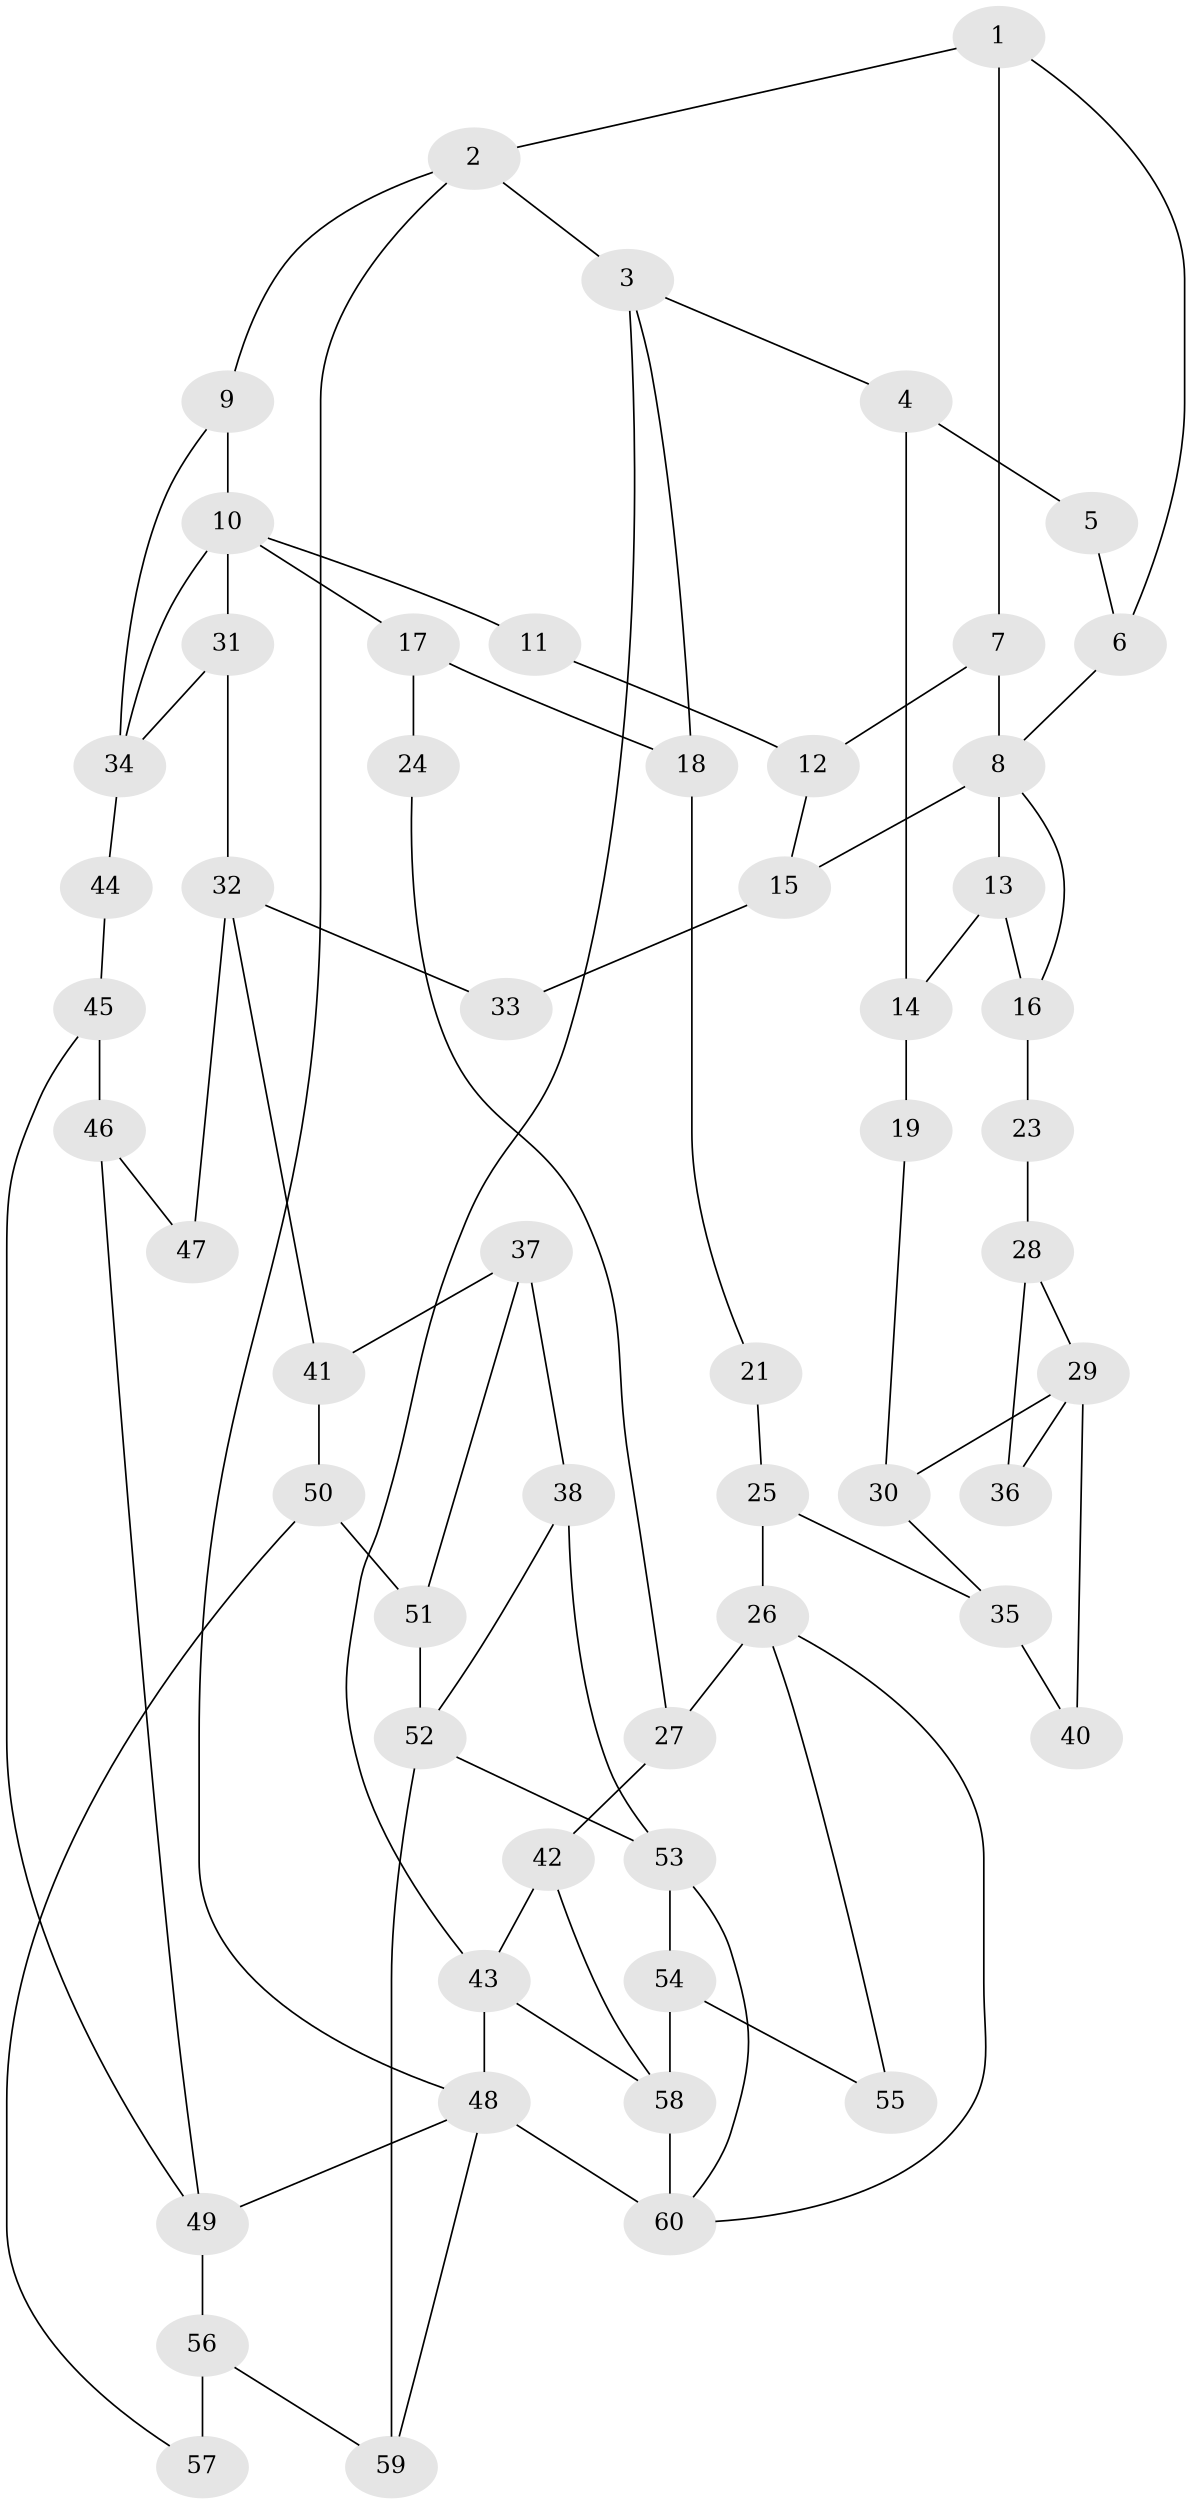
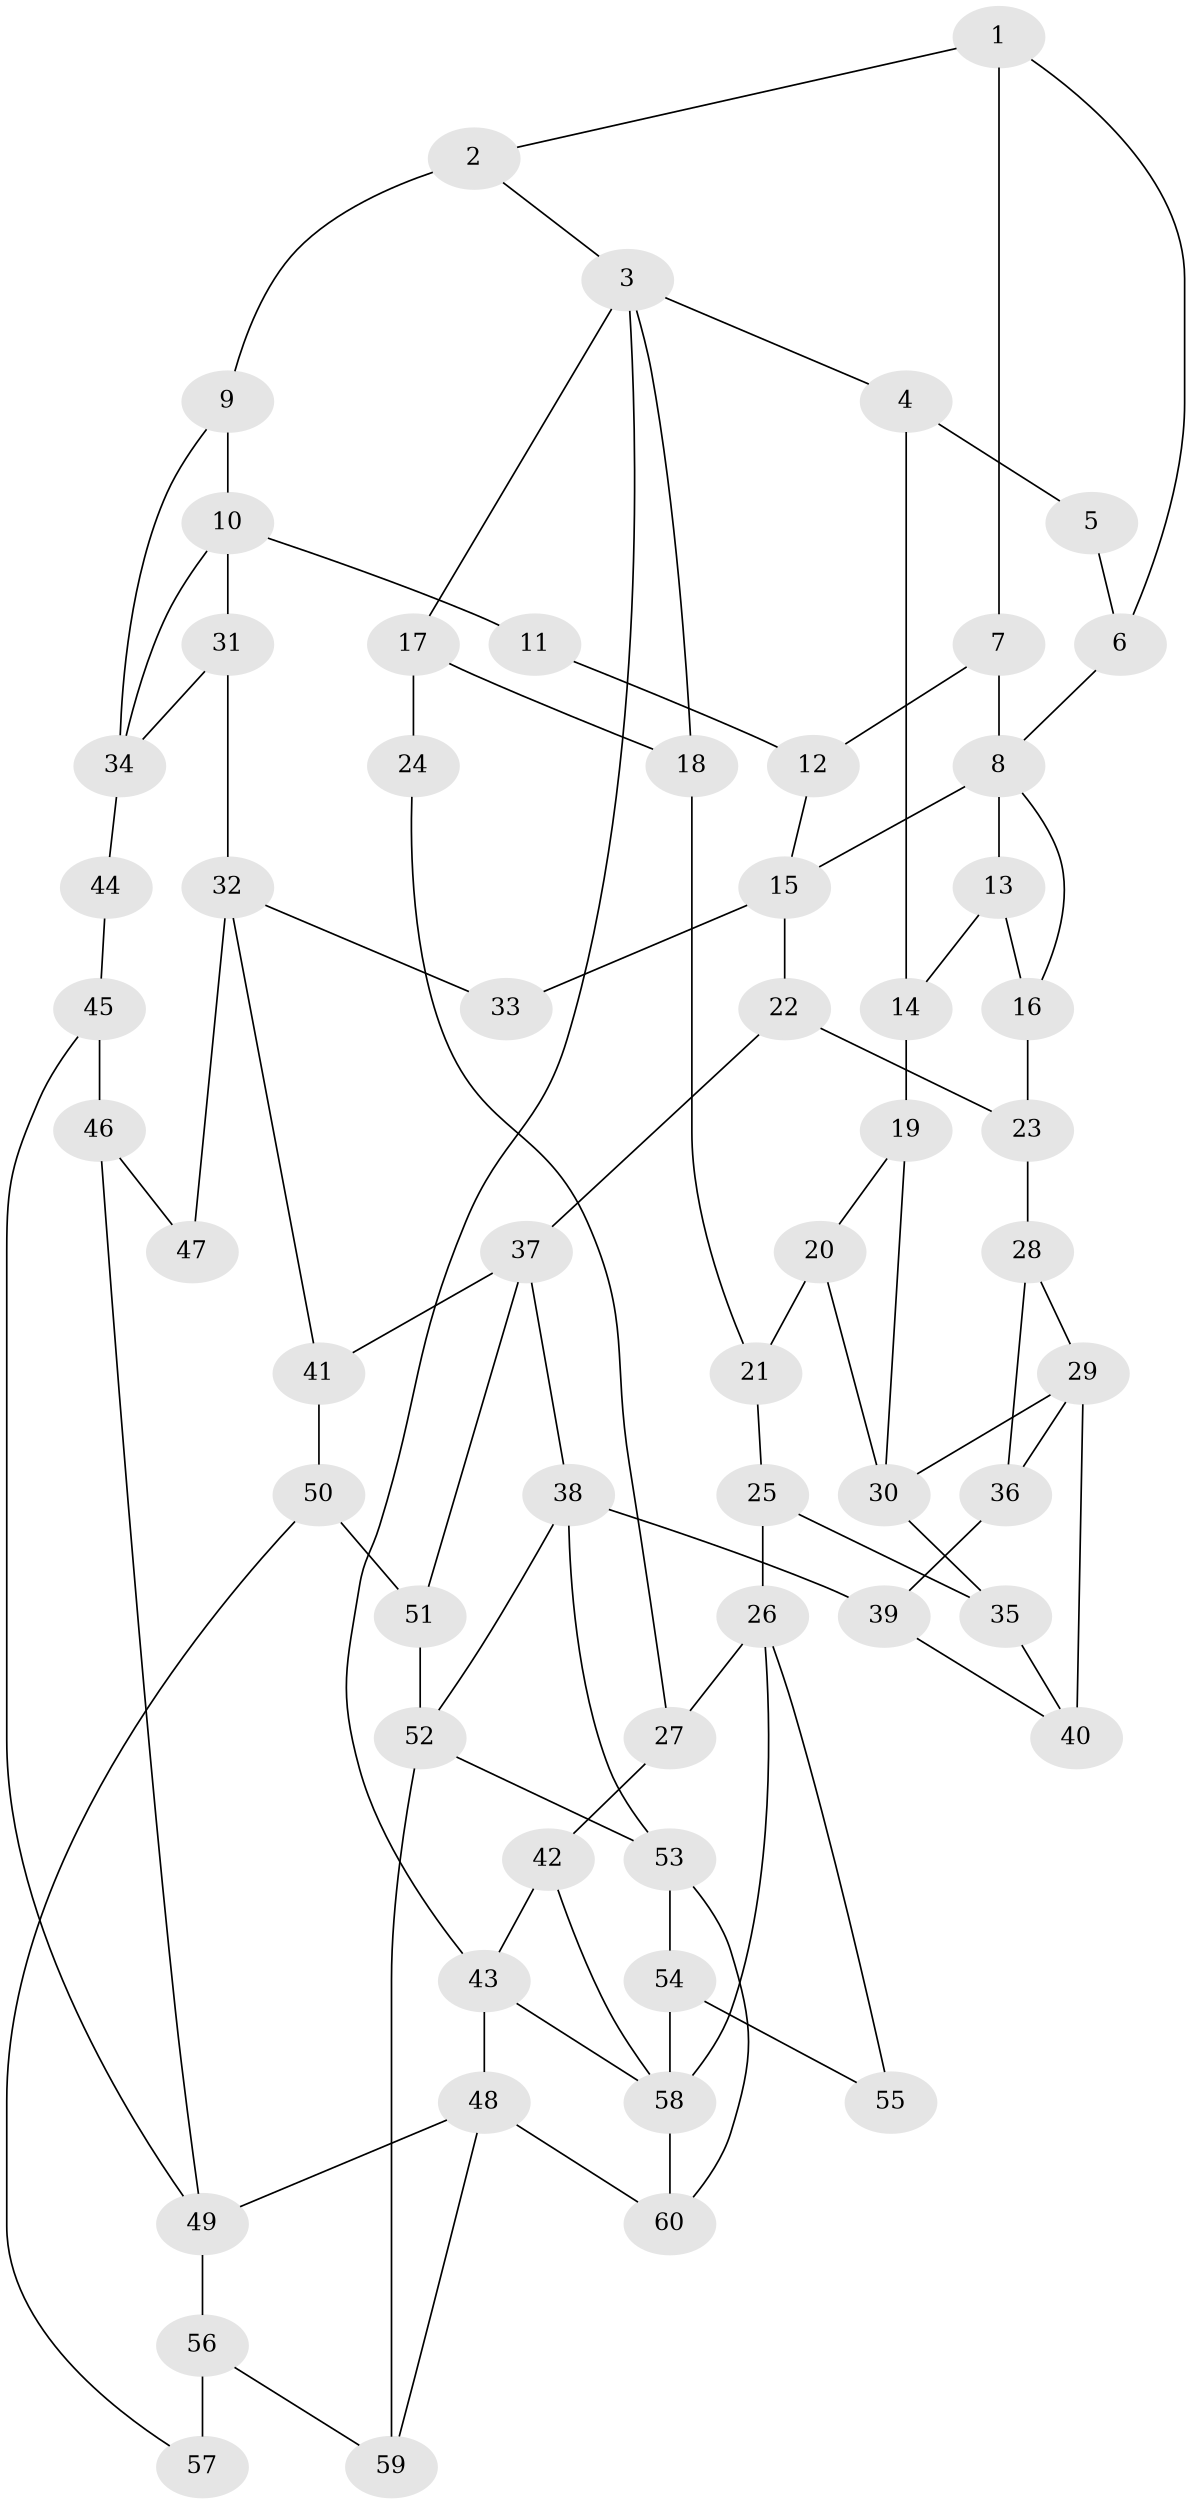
  graph {
    node [color=gray90 style=filled]
    edge [weight=1.0]
    1
    2
    6
    7
    3
    9
    48
    8
    12
    4
    17
    43
    18
    10
    34
    49
    59
    60
    5
    14
    24
    58
    19
    21
    13
    15
    16
+   22
    33
    11
    31
    44
    32
    23
+   20
    30
    37
    28
    27
    25
    35
    26
    41
    38
    51
    29
    36
    42
    55
    40
+   39
    47
    50
    45
    52
    53
    54
    57
    46
    56
    1 -- 2
    1 -- 6
    1 -- 7
    2 -- 3
    2 -- 9
-   2 -- 48
    6 -- 8 [weight=2.0]
    7 -- 8 [weight=2.0]
    7 -- 12
    3 -- 4
-   10 -- 17
+   3 -- 17
    3 -- 43
    3 -- 18
    9 -- 10
    9 -- 34
    48 -- 49
    48 -- 59
    48 -- 60
    8 -- 13
    8 -- 15
    8 -- 16
    12 -- 15
    4 -- 5 [weight=2.0]
    4 -- 14
    17 -- 18
    17 -- 24 [weight=2.0]
    43 -- 48
    43 -- 58
    18 -- 21
    10 -- 34 [weight=2.0]
    10 -- 11 [weight=2.0]
    10 -- 31
    34 -- 44 [weight=2.0]
    49 -- 56 [weight=2.0]
    5 -- 6 [weight=2.0]
    14 -- 19
    24 -- 27
    58 -- 60 [weight=2.0]
+   19 -- 20
    19 -- 30
    21 -- 25
    13 -- 14
    13 -- 16
+   15 -- 22
    15 -- 33 [weight=2.0]
    16 -- 23
+   22 -- 23
+   22 -- 37
    11 -- 12
    31 -- 34
    31 -- 32 [weight=2.0]
    44 -- 45
    32 -- 33
    32 -- 41
    32 -- 47 [weight=2.0]
    23 -- 28
+   20 -- 21
+   20 -- 30
    30 -- 35
    37 -- 41
    37 -- 38
    37 -- 51
    28 -- 29
    28 -- 36
    27 -- 42
    25 -- 35 [weight=2.0]
    25 -- 26 [weight=2.0]
    35 -- 40 [weight=2.0]
-   26 -- 60
+   26 -- 58
    26 -- 27
    26 -- 55 [weight=2.0]
    41 -- 50
+   38 -- 39 [weight=2.0]
    38 -- 52
    38 -- 53
    51 -- 52 [weight=2.0]
    29 -- 30 [weight=2.0]
    29 -- 36
    29 -- 40 [weight=2.0]
+   36 -- 39
    42 -- 43
    42 -- 58
+   39 -- 40
    50 -- 51
    50 -- 57
    45 -- 49
    45 -- 46
    52 -- 59 [weight=2.0]
    52 -- 53
    53 -- 60
    53 -- 54
    54 -- 58
    54 -- 55
    46 -- 49
    46 -- 47
    56 -- 59 [weight=2.0]
    56 -- 57 [weight=2.0]
  }
